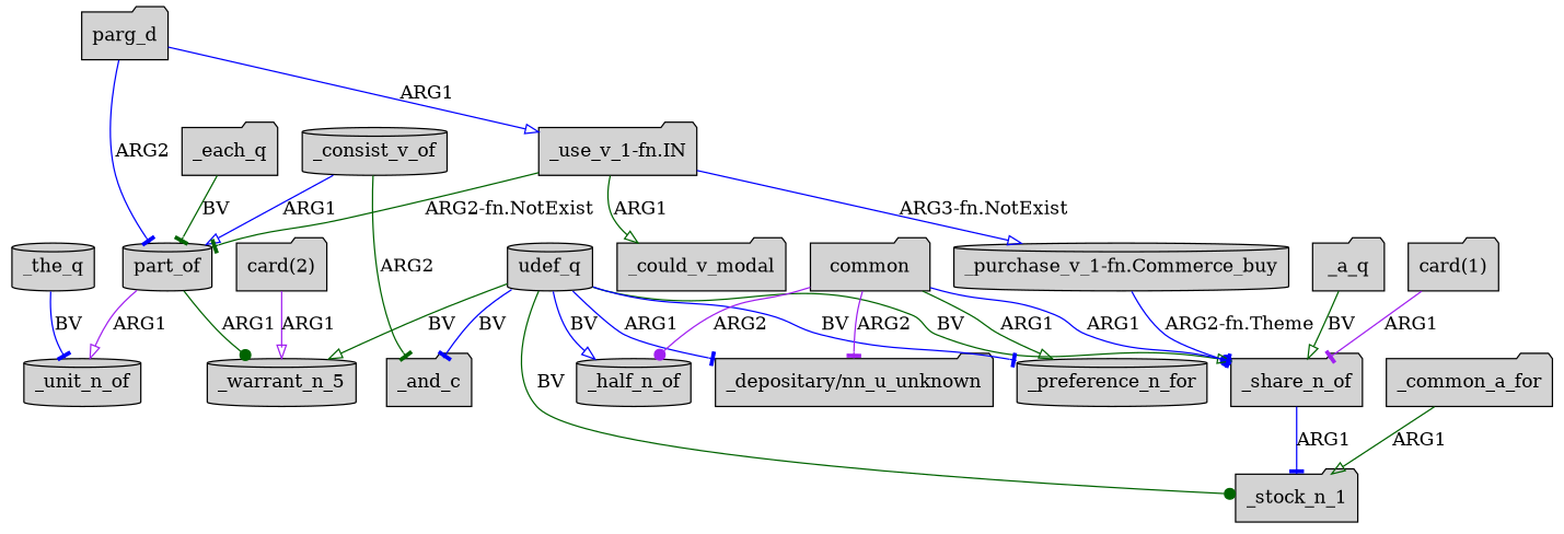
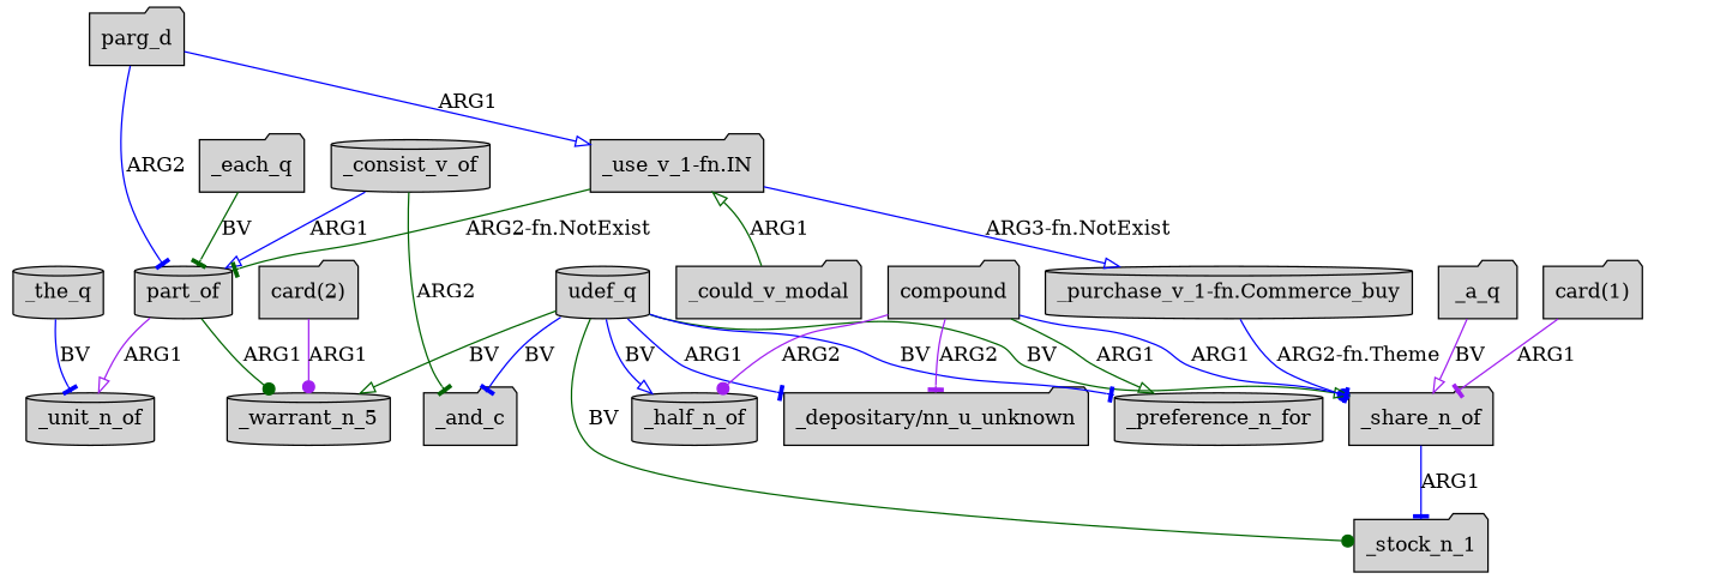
  digraph {
    node [shape=folder style=filled]
    edge [arrowhead=tee color=blue]
    n1 [label=_warrant_n_5 shape=cylinder]
    "card(2)"
    _consist_v_of [shape=cylinder]
    part_of [shape=cylinder]
    _and_c
    _unit_n_of [shape=cylinder]
    _could_v_modal
    "_use_v_1-fn.IN"
    "_purchase_v_1-fn.Commerce_buy" [shape=cylinder]
    _share_n_of
    udef_q [shape=cylinder]
    _half_n_of [shape=cylinder]
    "_depositary/nn_u_unknown"
    _stock_n_1
    _preference_n_for [shape=cylinder]
-   compound [label=common]
+   compound
    _a_q
    parg_d
    "card(1)"
    _each_q
-   _common_a_for
    _the_q [shape=cylinder]
-   "card(2)" -> n1 [arrowhead=onormal color=purple label=ARG1]
+   "card(2)" -> n1 [arrowhead=dot color=purple label=ARG1]
    _consist_v_of -> part_of [arrowhead=onormal label=ARG1]
    _consist_v_of -> _and_c [color=darkgreen label=ARG2]
    part_of -> n1 [arrowhead=dot color=darkgreen label=ARG1]
    part_of -> _unit_n_of [arrowhead=onormal color=purple label=ARG1]
-   "_use_v_1-fn.IN" -> _could_v_modal [arrowhead=onormal color=darkgreen label=ARG1]
+   _could_v_modal -> "_use_v_1-fn.IN" [arrowhead=onormal color=darkgreen label=ARG1]
    "_use_v_1-fn.IN" -> part_of [color=darkgreen label="ARG2-fn.NotExist"]
    "_use_v_1-fn.IN" -> "_purchase_v_1-fn.Commerce_buy" [arrowhead=onormal label="ARG3-fn.NotExist"]
    "_purchase_v_1-fn.Commerce_buy" -> _share_n_of [arrowhead=dot label="ARG2-fn.Theme"]
    _share_n_of -> _stock_n_1 [label=ARG1]
    udef_q -> n1 [arrowhead=onormal color=darkgreen label=BV]
    udef_q -> _and_c [label=BV]
    udef_q -> _share_n_of [arrowhead=onormal color=darkgreen label=BV]
    udef_q -> _half_n_of [arrowhead=onormal label=BV]
    udef_q -> "_depositary/nn_u_unknown" [label=ARG1]
    udef_q -> _stock_n_1 [arrowhead=dot color=darkgreen label=BV]
    udef_q -> _preference_n_for [label=BV]
    compound -> _share_n_of [label=ARG1]
    compound -> _half_n_of [arrowhead=dot color=purple label=ARG2]
    compound -> "_depositary/nn_u_unknown" [color=purple label=ARG2]
    compound -> _preference_n_for [arrowhead=onormal color=darkgreen label=ARG1]
-   _a_q -> _share_n_of [arrowhead=onormal color=darkgreen label=BV]
+   _a_q -> _share_n_of [arrowhead=onormal color=purple label=BV]
    parg_d -> part_of [label=ARG2]
    parg_d -> "_use_v_1-fn.IN" [arrowhead=onormal label=ARG1]
    "card(1)" -> _share_n_of [color=purple label=ARG1]
    _each_q -> part_of [color=darkgreen label=BV]
-   _common_a_for -> _stock_n_1 [arrowhead=onormal color=darkgreen label=ARG1]
    _the_q -> _unit_n_of [label=BV]
  }
